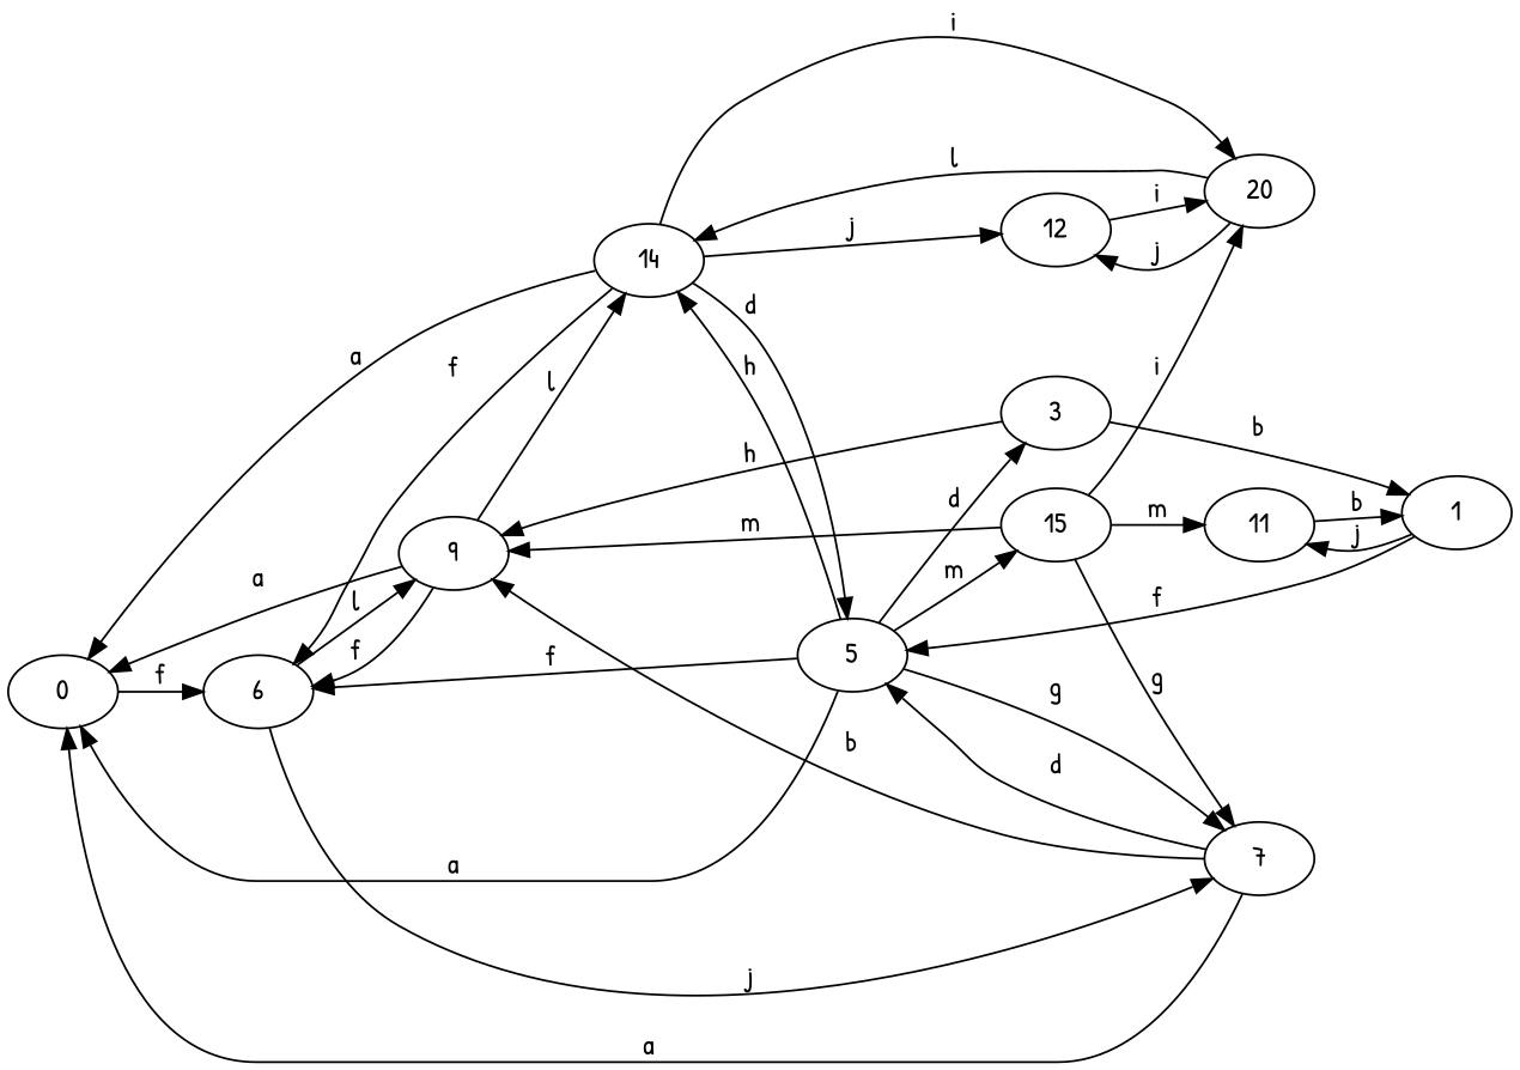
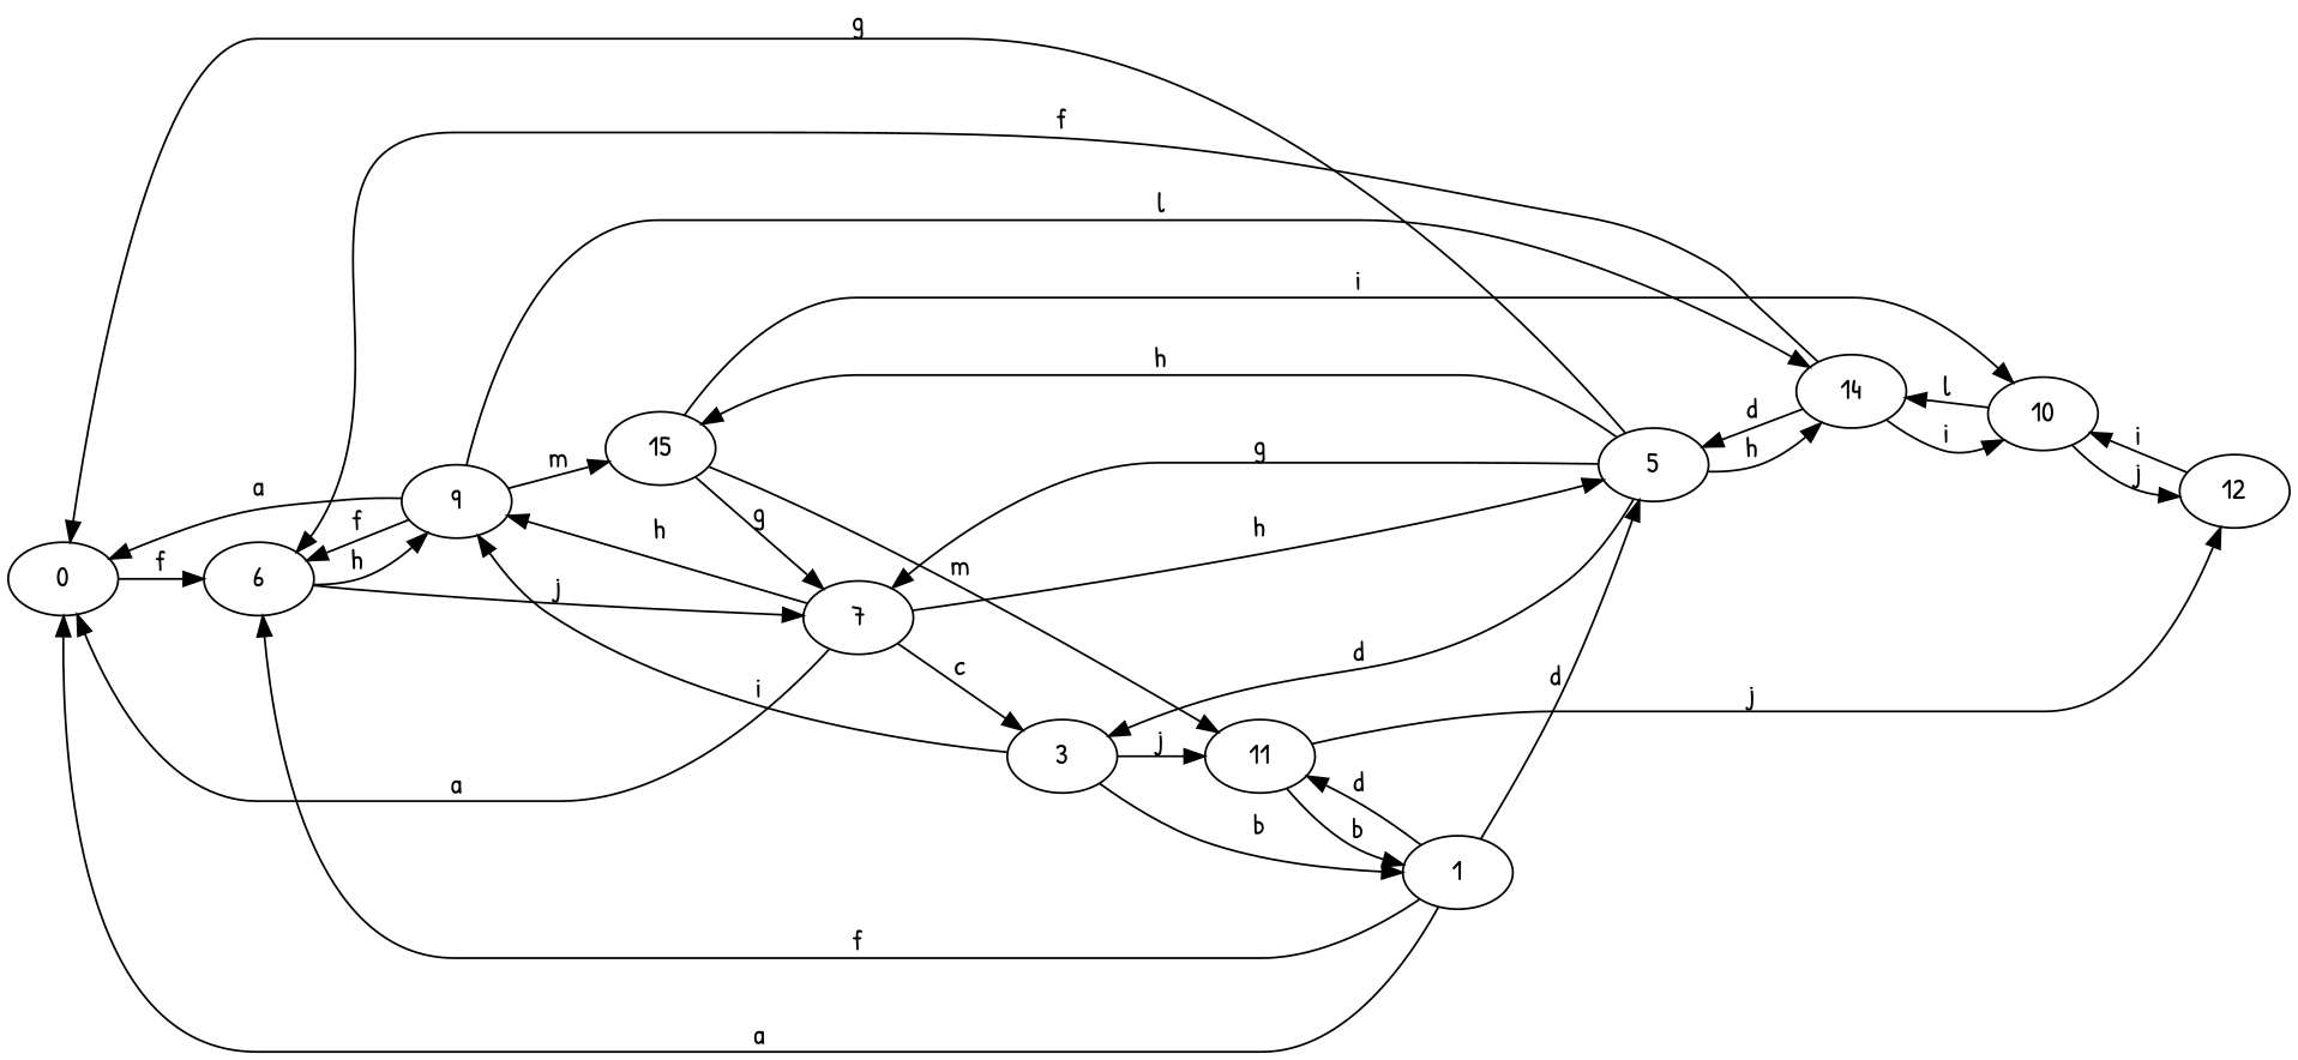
  strict digraph {
    fontname="Patrick Hand"
    rankdir=LR
    node [fontname="Patrick Hand"]
    edge [fontname="Patrick Hand"]
    0
    6
    9
    7
    1
    5
    11
    3
    14
    15
-   10 [label=20]
+   10
    12
    0 -> 6 [label=f]
-   6 -> 9 [label=l]
+   6 -> 9 [label=h]
    6 -> 7 [label=j]
    9 -> 0 [label=a]
    9 -> 6 [label=f]
    9 -> 14 [label=l]
-   15 -> 9 [label=m]
+   9 -> 15 [label=m]
    7 -> 0 [label=a]
-   7 -> 9 [label=b]
-   7 -> 5 [label=d]
-   14 -> 0 [label=a]
-   5 -> 6 [label=f]
-   1 -> 5 [label=f]
-   1 -> 11 [label=j]
-   5 -> 0 [label=a]
+   7 -> 9 [label=h]
+   7 -> 5 [label=h]
+   7 -> 3 [label=c]
+   1 -> 0 [label=a]
+   1 -> 6 [label=f]
+   1 -> 5 [label=d]
+   1 -> 11 [label=d]
+   5 -> 0 [label=g]
    5 -> 7 [label=g]
    5 -> 3 [label=d]
    5 -> 14 [label=h]
-   5 -> 15 [label=m]
+   5 -> 15 [label=h]
    11 -> 1 [label=b]
-   3 -> 9 [label=h]
+   3 -> 9 [label=i]
    3 -> 1 [label=b]
+   3 -> 11 [label=j]
    14 -> 6 [label=f]
    14 -> 5 [label=d]
    14 -> 10 [label=i]
-   14 -> 12 [label=j]
+   11 -> 12 [label=j]
    15 -> 7 [label=g]
    15 -> 11 [label=m]
    15 -> 10 [label=i]
    10 -> 14 [label=l]
    10 -> 12 [label=j]
    12 -> 10 [label=i]
  }
